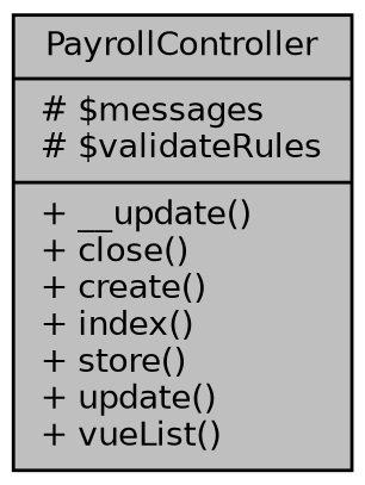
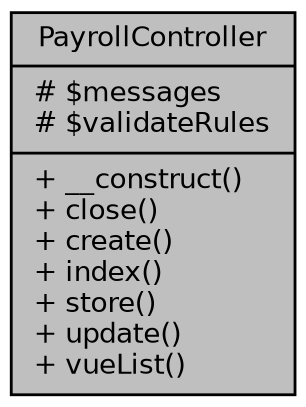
  digraph {
-   n1 [color=black fillcolor=grey75 fontcolor=black fontname=Helvetica fontsize=10 height=0.2 label="{PayrollController\n|# $messages\l# $validateRules\l|+ __update()\l+ close()\l+ create()\l+ index()\l+ store()\l+ update()\l+ vueList()\l}" shape=record style=filled width=0.4]
+   n1 [color=black fillcolor=grey75 fontcolor=black fontname=Helvetica fontsize=10 height=0.2 label="{PayrollController\n|# $messages\l# $validateRules\l|+ __construct()\l+ close()\l+ create()\l+ index()\l+ store()\l+ update()\l+ vueList()\l}" shape=record style=filled width=0.4]
  }
